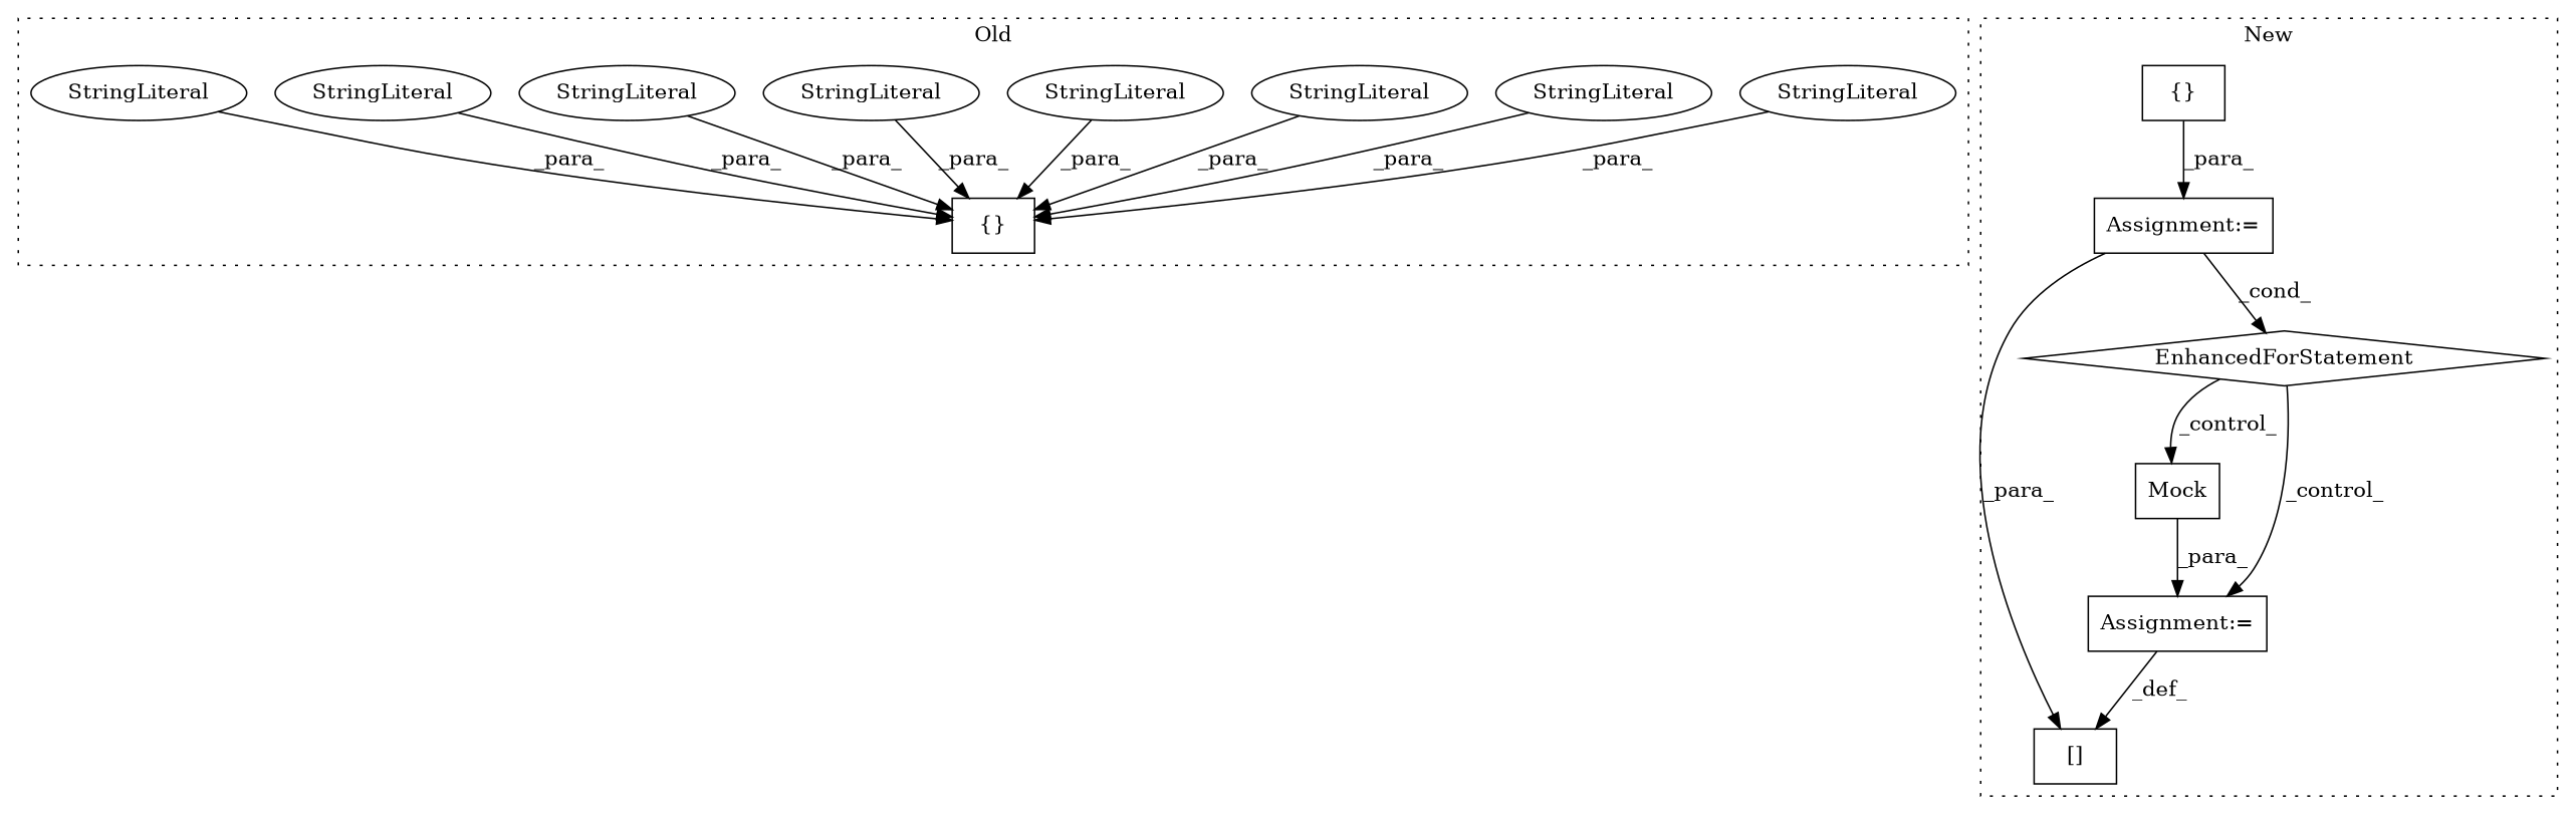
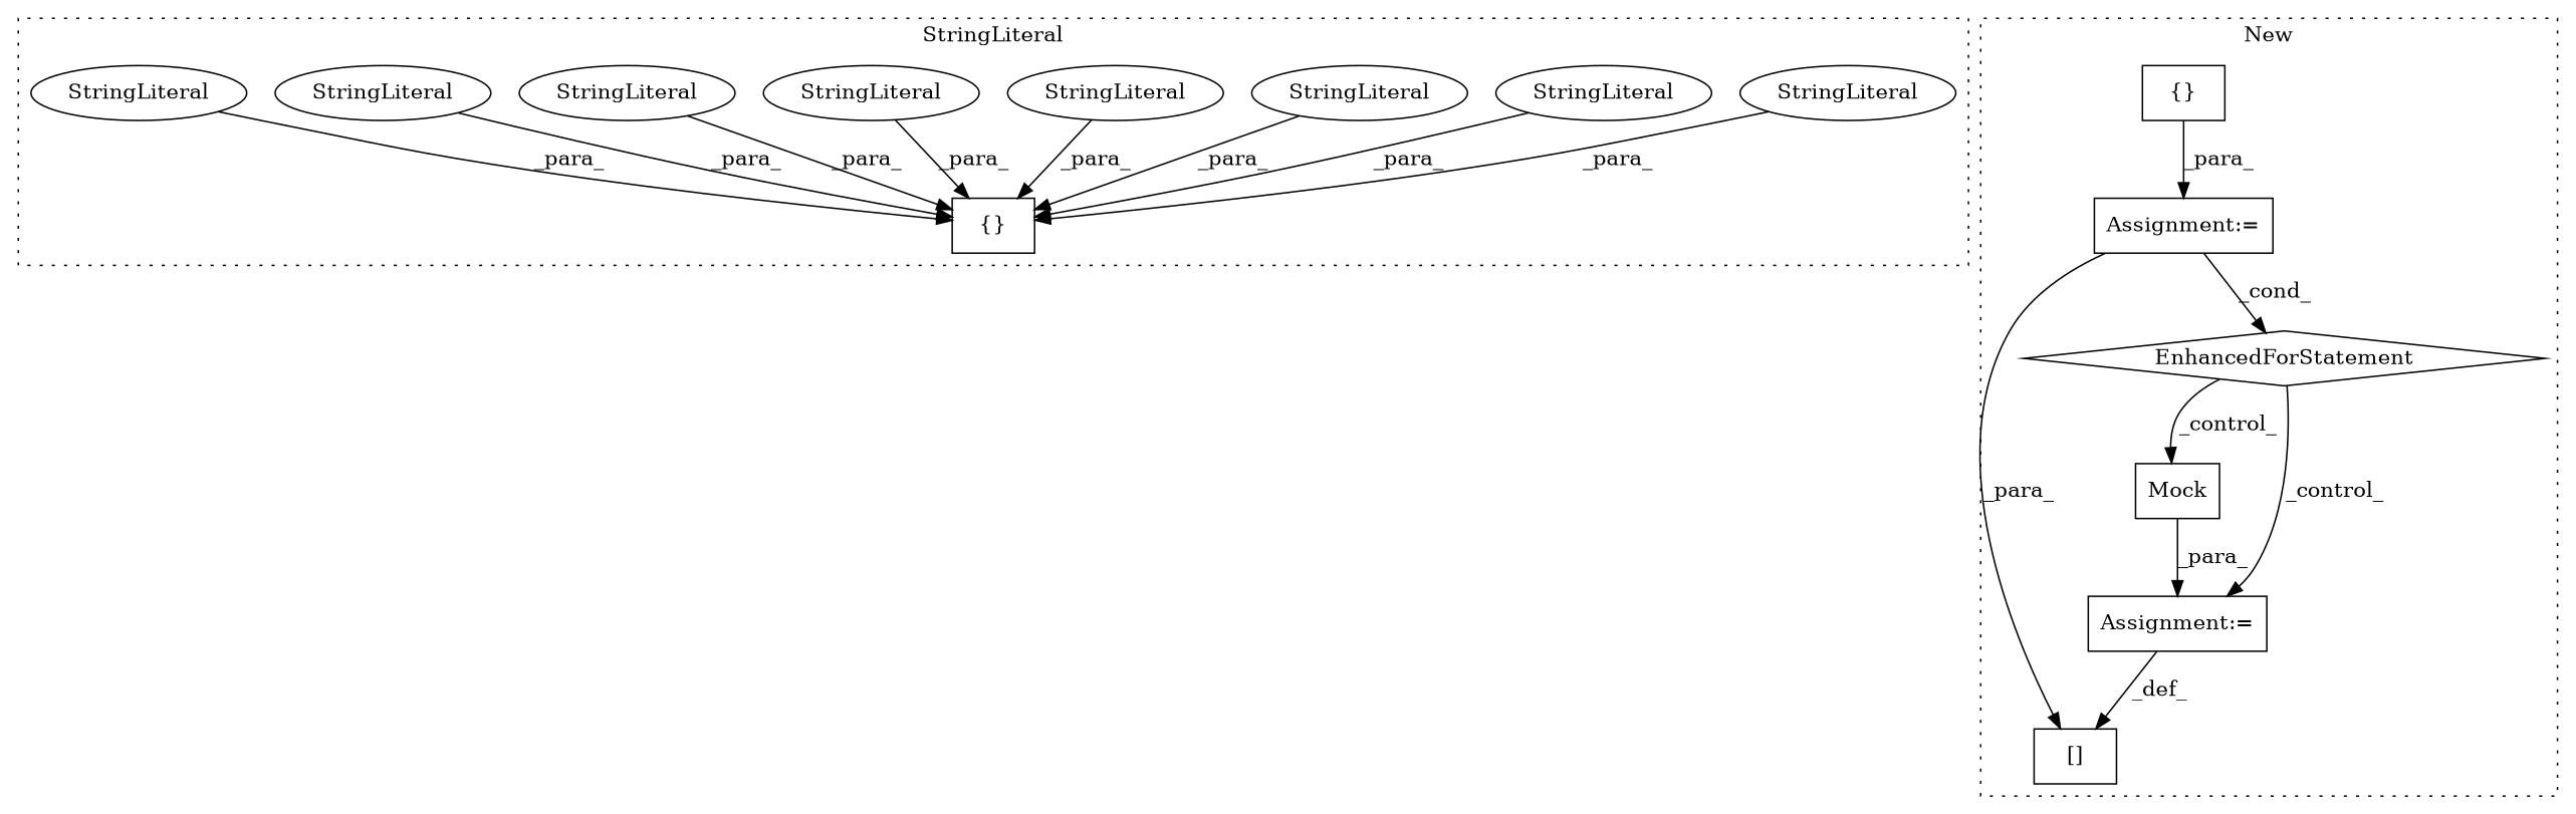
  digraph {
    node [a=45 l=7 s="524,607" shape=ellipse]
    n1 [a=4 l="1,1" label="{}" s="298,382" shape=box]
    n2 [label=StringLiteral s=351]
    n3 [l=10 label=StringLiteral s=340]
    n4 [label=StringLiteral s=307]
    n5 [label=StringLiteral s=299]
    n6 [l=11 label=StringLiteral s=315]
    n7 [l=8 label=StringLiteral s=374]
    n8 [l=12 label=StringLiteral s=327]
    n9 [l=14 label=StringLiteral s=359]
    n10 [a=32 l=6 label=Mock s=644 shape=box]
    n11 [a=7 l=1 label="Assignment:=" s=638 shape=box]
    n12 [a=2 l="12,1" label="[]" s="617,637" shape=box]
    n13 [a=4 l="1,1" label="{}" s="169,517" shape=box]
    n14 [a=70 l="53,2" label=EnhancedForStatement shape=diamond]
    n15 [a=7 l="53,2" label="Assignment:=" shape=box]
    subgraph cluster_1 {
-     label=Old
+     label=StringLiteral
      style=dotted
      n1
      n2
      n3
      n4
      n5
      n6
      n7
      n8
      n9
    }
    subgraph cluster_2 {
      label=New
      style=dotted
      n10
      n11
      n12
      n13
      n14
      n15
    }
    n2 -> n1 [label=_para_]
    n3 -> n1 [label=_para_]
    n4 -> n1 [label=_para_]
    n5 -> n1 [label=_para_]
    n6 -> n1 [label=_para_]
    n7 -> n1 [label=_para_]
    n8 -> n1 [label=_para_]
    n9 -> n1 [label=_para_]
    n10 -> n11 [label=_para_]
    n11 -> n12 [label=_def_]
    n13 -> n15 [label=_para_]
    n14 -> n10 [label=_control_]
    n14 -> n11 [label=_control_]
    n15 -> n12 [label=_para_]
    n15 -> n14 [label=_cond_]
  }
